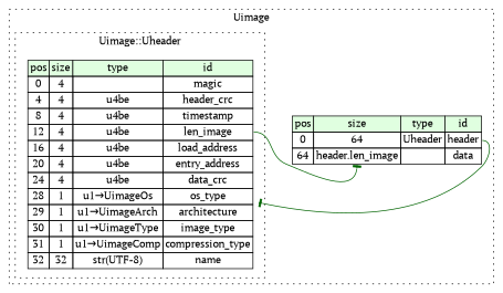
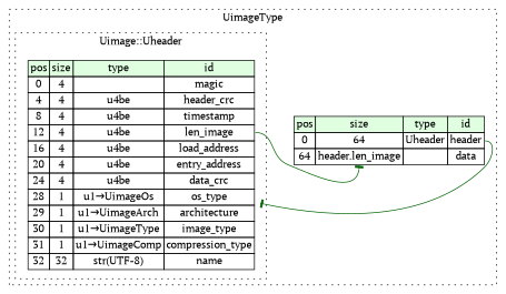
  digraph {
    rankdir=LR
    fontname="PT Serif"
    node [shape=plaintext fontname="PT Serif"]
    edge [color=darkgreen style=solid arrowhead=tee fontname="PT Serif"]
    n1 [label=<<TABLE BORDER="0" CELLBORDER="1" CELLSPACING="0"> 				<TR><TD BGCOLOR="#E0FFE0">pos</TD><TD BGCOLOR="#E0FFE0">size</TD><TD BGCOLOR="#E0FFE0">type</TD><TD BGCOLOR="#E0FFE0">id</TD></TR> 				<TR><TD PORT="magic_pos">0</TD><TD PORT="magic_size">4</TD><TD></TD><TD PORT="magic_type">magic</TD></TR> 				<TR><TD PORT="header_crc_pos">4</TD><TD PORT="header_crc_size">4</TD><TD>u4be</TD><TD PORT="header_crc_type">header_crc</TD></TR> 				<TR><TD PORT="timestamp_pos">8</TD><TD PORT="timestamp_size">4</TD><TD>u4be</TD><TD PORT="timestamp_type">timestamp</TD></TR> 				<TR><TD PORT="len_image_pos">12</TD><TD PORT="len_image_size">4</TD><TD>u4be</TD><TD PORT="len_image_type">len_image</TD></TR> 				<TR><TD PORT="load_address_pos">16</TD><TD PORT="load_address_size">4</TD><TD>u4be</TD><TD PORT="load_address_type">load_address</TD></TR> 				<TR><TD PORT="entry_address_pos">20</TD><TD PORT="entry_address_size">4</TD><TD>u4be</TD><TD PORT="entry_address_type">entry_address</TD></TR> 				<TR><TD PORT="data_crc_pos">24</TD><TD PORT="data_crc_size">4</TD><TD>u4be</TD><TD PORT="data_crc_type">data_crc</TD></TR> 				<TR><TD PORT="os_type_pos">28</TD><TD PORT="os_type_size">1</TD><TD>u1→UimageOs</TD><TD PORT="os_type_type">os_type</TD></TR> 				<TR><TD PORT="architecture_pos">29</TD><TD PORT="architecture_size">1</TD><TD>u1→UimageArch</TD><TD PORT="architecture_type">architecture</TD></TR> 				<TR><TD PORT="image_type_pos">30</TD><TD PORT="image_type_size">1</TD><TD>u1→UimageType</TD><TD PORT="image_type_type">image_type</TD></TR> 				<TR><TD PORT="compression_type_pos">31</TD><TD PORT="compression_type_size">1</TD><TD>u1→UimageComp</TD><TD PORT="compression_type_type">compression_type</TD></TR> 				<TR><TD PORT="name_pos">32</TD><TD PORT="name_size">32</TD><TD>str(UTF-8)</TD><TD PORT="name_type">name</TD></TR> 			</TABLE>>]
    n2 [label=<<TABLE BORDER="0" CELLBORDER="1" CELLSPACING="0"> 			<TR><TD BGCOLOR="#E0FFE0">pos</TD><TD BGCOLOR="#E0FFE0">size</TD><TD BGCOLOR="#E0FFE0">type</TD><TD BGCOLOR="#E0FFE0">id</TD></TR> 			<TR><TD PORT="header_pos">0</TD><TD PORT="header_size">64</TD><TD>Uheader</TD><TD PORT="header_type">header</TD></TR> 			<TR><TD PORT="data_pos">64</TD><TD PORT="data_size">header.len_image</TD><TD></TD><TD PORT="data_type">data</TD></TR> 		</TABLE>>]
    subgraph cluster_1 {
-     label=Uimage
+     label=UimageType
      style=dotted
      n2
      subgraph cluster_2 {
        label="Uimage::Uheader"
        style=dotted
        n1
      }
    }
    n1 -> n2 [headport=data_size tailport=len_image_type]
    n2 -> n1 [tailport=header_type]
  }
